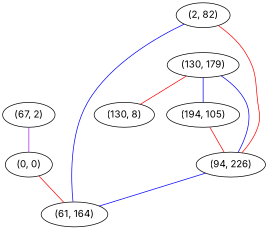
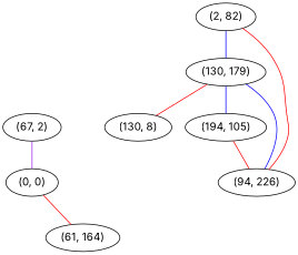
  graph {
    fontname=Inter
    node [fontname=Inter]
    edge [color=red fontname=Inter weight=1]
    "(67, 2)"
    "(0, 0)"
    "(61, 164)"
    "(130, 179)"
    "(130, 8)"
    "(194, 105)"
    n7 [label="(94, 226)"]
    "(2, 82)"
    "(67, 2)" -- "(0, 0)" [color=purple weight=4]
    "(0, 0)" -- "(61, 164)"
    "(130, 179)" -- "(130, 8)"
    "(130, 179)" -- "(194, 105)" [color=blue weight=3]
    "(130, 179)" -- n7 [color=blue weight=3]
    "(194, 105)" -- n7
-   n7 -- "(61, 164)" [color=blue weight=3]
-   "(2, 82)" -- "(61, 164)" [color=blue weight=3]
+   "(2, 82)" -- "(130, 179)" [color=blue weight=3]
    "(2, 82)" -- n7
  }
